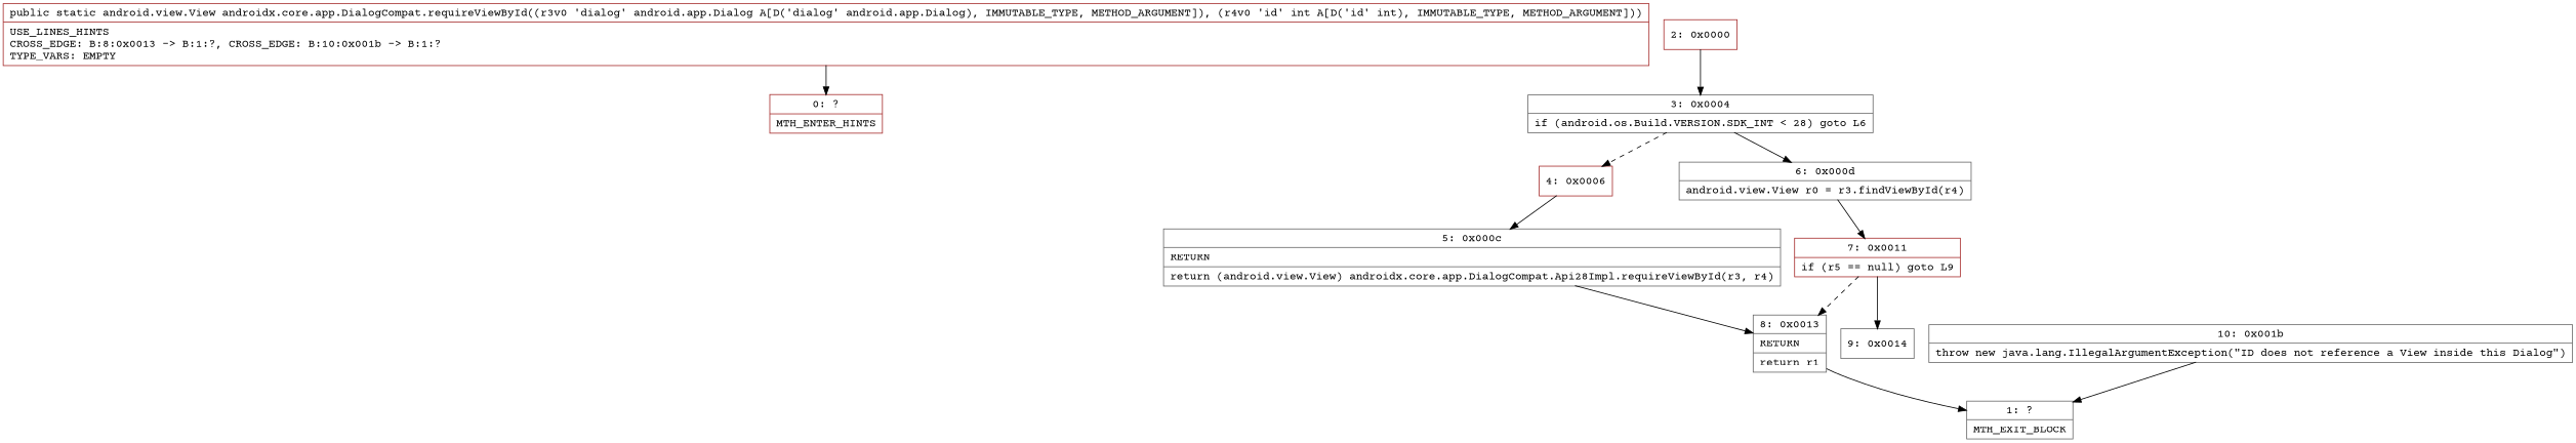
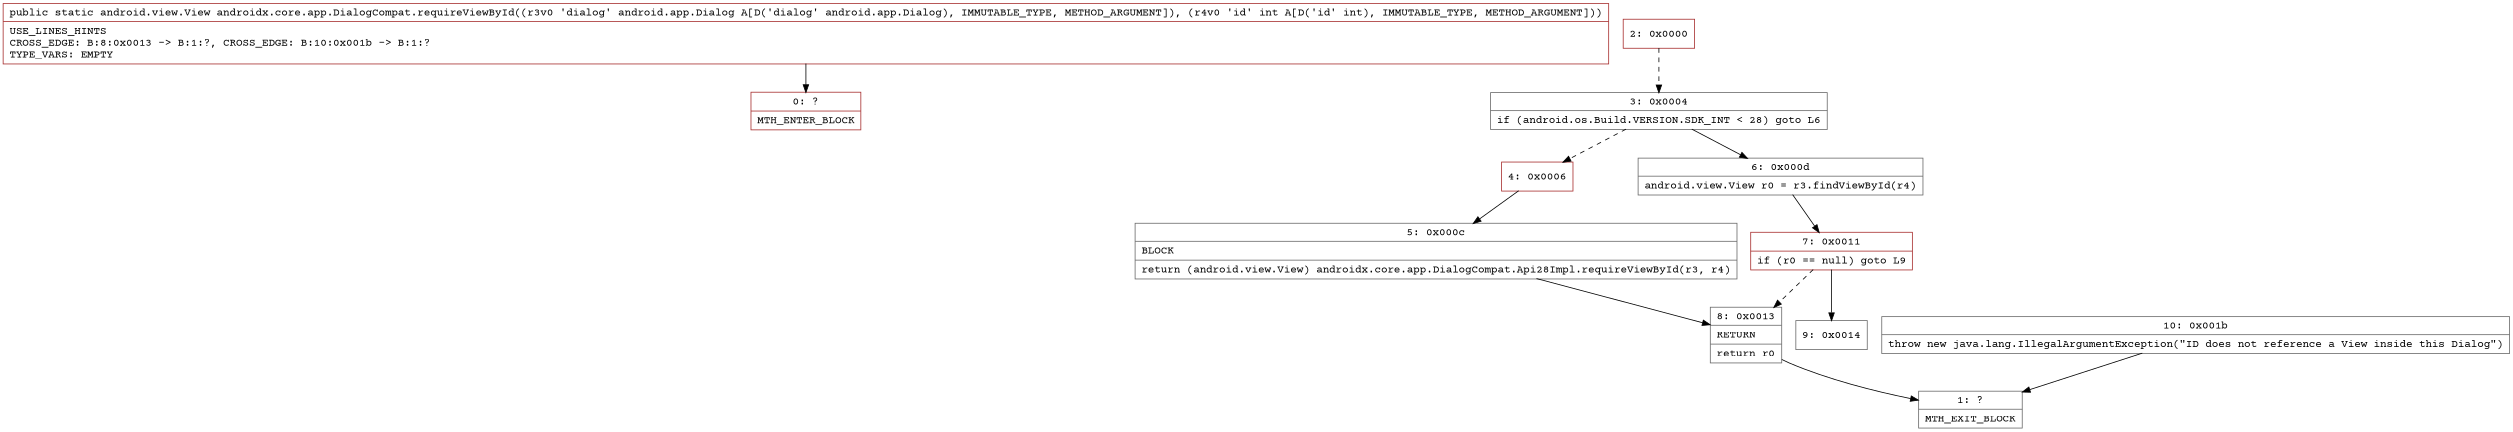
  digraph {
    fontname="Courier Prime"
    node [color=gray40 fontname="Courier Prime" shape=record]
    edge [fontname="Courier Prime"]
-   n1 [color=brown label="{0\:\ ?|MTH_ENTER_HINTS\l}"]
+   n1 [color=brown label="{0\:\ ?|MTH_ENTER_BLOCK\l}"]
    n2 [color=brown label="{2\:\ 0x0000}"]
    n3 [label="{3\:\ 0x0004|if (android.os.Build.VERSION.SDK_INT \< 28) goto L6\l}"]
    n4 [color=brown label="{4\:\ 0x0006}"]
    n5 [label="{6\:\ 0x000d|android.view.View r0 = r3.findViewById(r4)\l}"]
-   n6 [label="{5\:\ 0x000c|RETURN\l|return (android.view.View) androidx.core.app.DialogCompat.Api28Impl.requireViewById(r3, r4)\l}"]
-   n7 [color=brown label="{7\:\ 0x0011|if (r5 == null) goto L9\l}"]
-   n8 [label="{8\:\ 0x0013|RETURN\l|return r1\l}"]
+   n6 [label="{5\:\ 0x000c|BLOCK\l|return (android.view.View) androidx.core.app.DialogCompat.Api28Impl.requireViewById(r3, r4)\l}"]
+   n7 [color=brown label="{7\:\ 0x0011|if (r0 == null) goto L9\l}"]
+   n8 [label="{8\:\ 0x0013|RETURN\l|return r0\l}"]
    n9 [label="{1\:\ ?|MTH_EXIT_BLOCK\l}"]
    n10 [label="{9\:\ 0x0014}"]
    n11 [label="{10\:\ 0x001b|throw new java.lang.IllegalArgumentException(\"ID does not reference a View inside this Dialog\")\l}"]
    n12 [color=brown label="{public static android.view.View androidx.core.app.DialogCompat.requireViewById((r3v0 'dialog' android.app.Dialog A[D('dialog' android.app.Dialog), IMMUTABLE_TYPE, METHOD_ARGUMENT]), (r4v0 'id' int A[D('id' int), IMMUTABLE_TYPE, METHOD_ARGUMENT]))  | USE_LINES_HINTS\lCROSS_EDGE: B:8:0x0013 \-\> B:1:?, CROSS_EDGE: B:10:0x001b \-\> B:1:?\lTYPE_VARS: EMPTY\l}"]
-   n2 -> n3
+   n2 -> n3 [style=dashed]
    n3 -> n4 [style=dashed]
    n3 -> n5
    n4 -> n6
    n5 -> n7
    n6 -> n8
    n7 -> n8 [style=dashed]
    n7 -> n10
    n8 -> n9
    n11 -> n9
    n12 -> n1
  }
